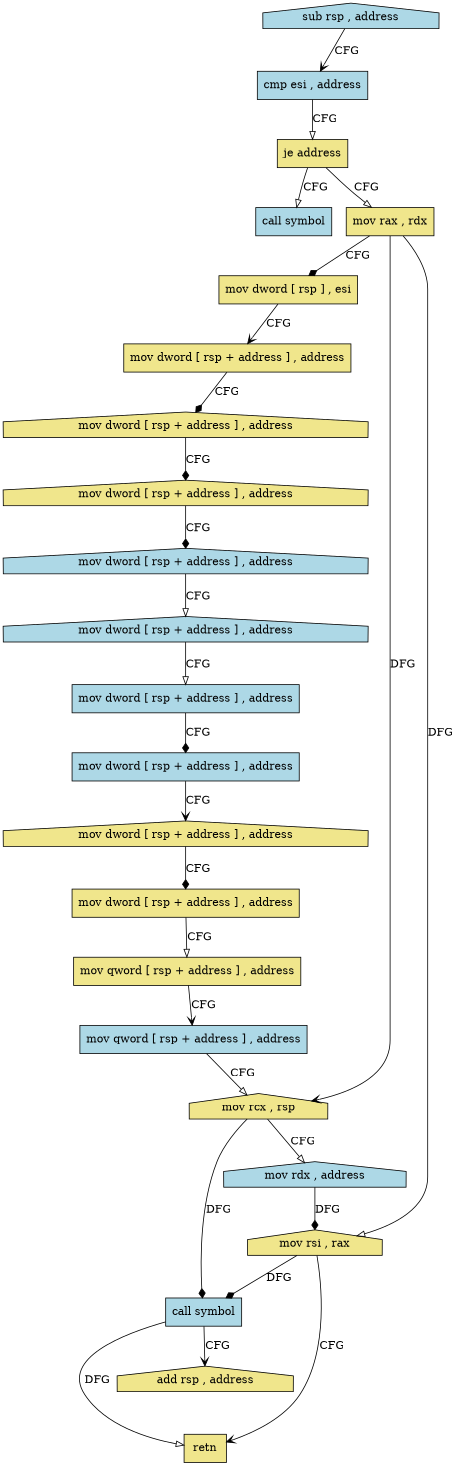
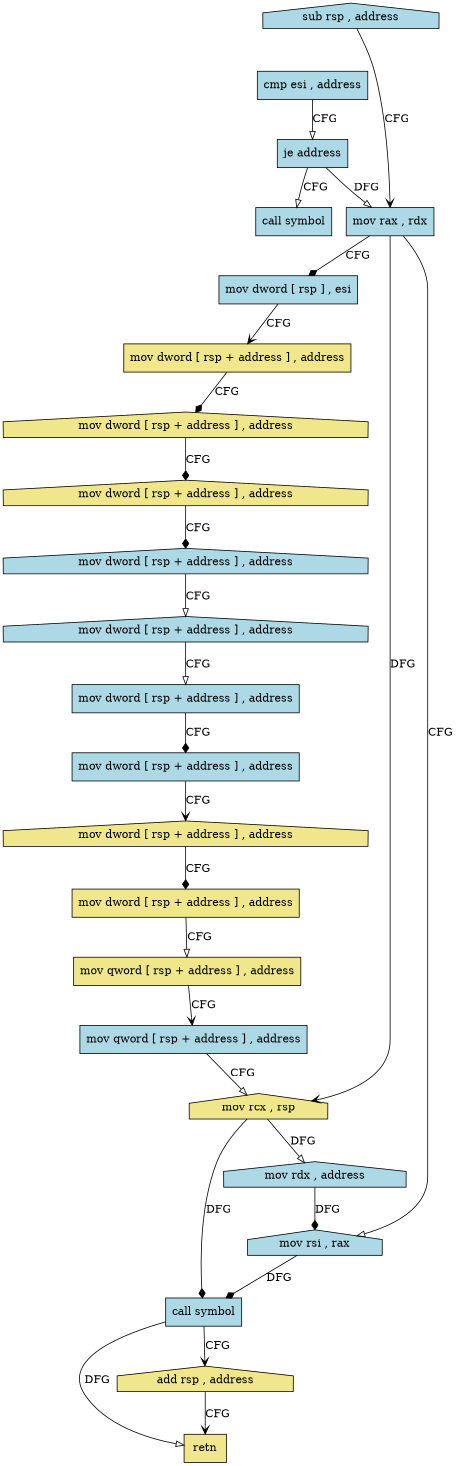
  digraph {
    node [fillcolor=khaki shape=box style=filled]
    edge [arrowhead=onormal]
    n1 [fillcolor=lightblue label="sub rsp , address" shape=house]
    n2 [fillcolor=lightblue label="cmp esi , address"]
-   n3 [label="je address"]
+   n3 [fillcolor=lightblue label="je address"]
    n4 [fillcolor=lightblue label="call symbol"]
-   n5 [label="mov rax , rdx"]
-   n6 [label="mov dword [ rsp ] , esi"]
-   n7 [label="mov rsi , rax" shape=house]
+   n5 [fillcolor=lightblue label="mov rax , rdx"]
+   n6 [fillcolor=lightblue label="mov dword [ rsp ] , esi"]
+   n7 [fillcolor=lightblue label="mov rsi , rax" shape=house]
    n8 [label="mov rcx , rsp" shape=house]
    n9 [label="mov dword [ rsp + address ] , address"]
    n10 [fillcolor=lightblue label="call symbol"]
    n11 [label="mov dword [ rsp + address ] , address" shape=house]
    n12 [fillcolor=lightblue label="mov rdx , address" shape=house]
    n13 [label="mov dword [ rsp + address ] , address" shape=house]
    n14 [fillcolor=lightblue label="mov dword [ rsp + address ] , address" shape=house]
    n15 [fillcolor=lightblue label="mov dword [ rsp + address ] , address" shape=house]
    n16 [fillcolor=lightblue label="mov dword [ rsp + address ] , address"]
    n17 [fillcolor=lightblue label="mov dword [ rsp + address ] , address"]
    n18 [label="mov dword [ rsp + address ] , address" shape=house]
    n19 [label="mov dword [ rsp + address ] , address"]
    n20 [label="mov qword [ rsp + address ] , address"]
    n21 [fillcolor=lightblue label="mov qword [ rsp + address ] , address"]
    n22 [label="add rsp , address" shape=house]
    n23 [label=retn]
-   n1 -> n2 [arrowhead=vee label=CFG]
+   n1 -> n5 [arrowhead=vee label=CFG]
    n2 -> n3 [label=CFG]
    n3 -> n4 [label=CFG]
-   n3 -> n5 [label=CFG]
+   n3 -> n5 [label=DFG]
    n5 -> n6 [arrowhead=diamond label=CFG]
-   n5 -> n7 [label=DFG]
+   n5 -> n7 [label=CFG]
    n5 -> n8 [arrowhead=vee label=DFG]
    n6 -> n9 [arrowhead=vee label=CFG]
    n7 -> n10 [arrowhead=diamond label=DFG]
    n8 -> n10 [arrowhead=diamond label=DFG]
-   n8 -> n12 [label=CFG]
+   n8 -> n12 [label=DFG]
    n9 -> n11 [arrowhead=diamond label=CFG]
    n10 -> n22 [arrowhead=vee label=CFG]
    n10 -> n23 [label=DFG]
    n11 -> n13 [arrowhead=diamond label=CFG]
    n12 -> n7 [arrowhead=diamond label=DFG]
    n13 -> n14 [arrowhead=diamond label=CFG]
    n14 -> n15 [label=CFG]
    n15 -> n16 [label=CFG]
    n16 -> n17 [arrowhead=diamond label=CFG]
    n17 -> n18 [arrowhead=vee label=CFG]
    n18 -> n19 [arrowhead=diamond label=CFG]
    n19 -> n20 [label=CFG]
    n20 -> n21 [arrowhead=vee label=CFG]
    n21 -> n8 [label=CFG]
-   n7 -> n23 [arrowhead=vee label=CFG]
+   n22 -> n23 [arrowhead=vee label=CFG]
  }
